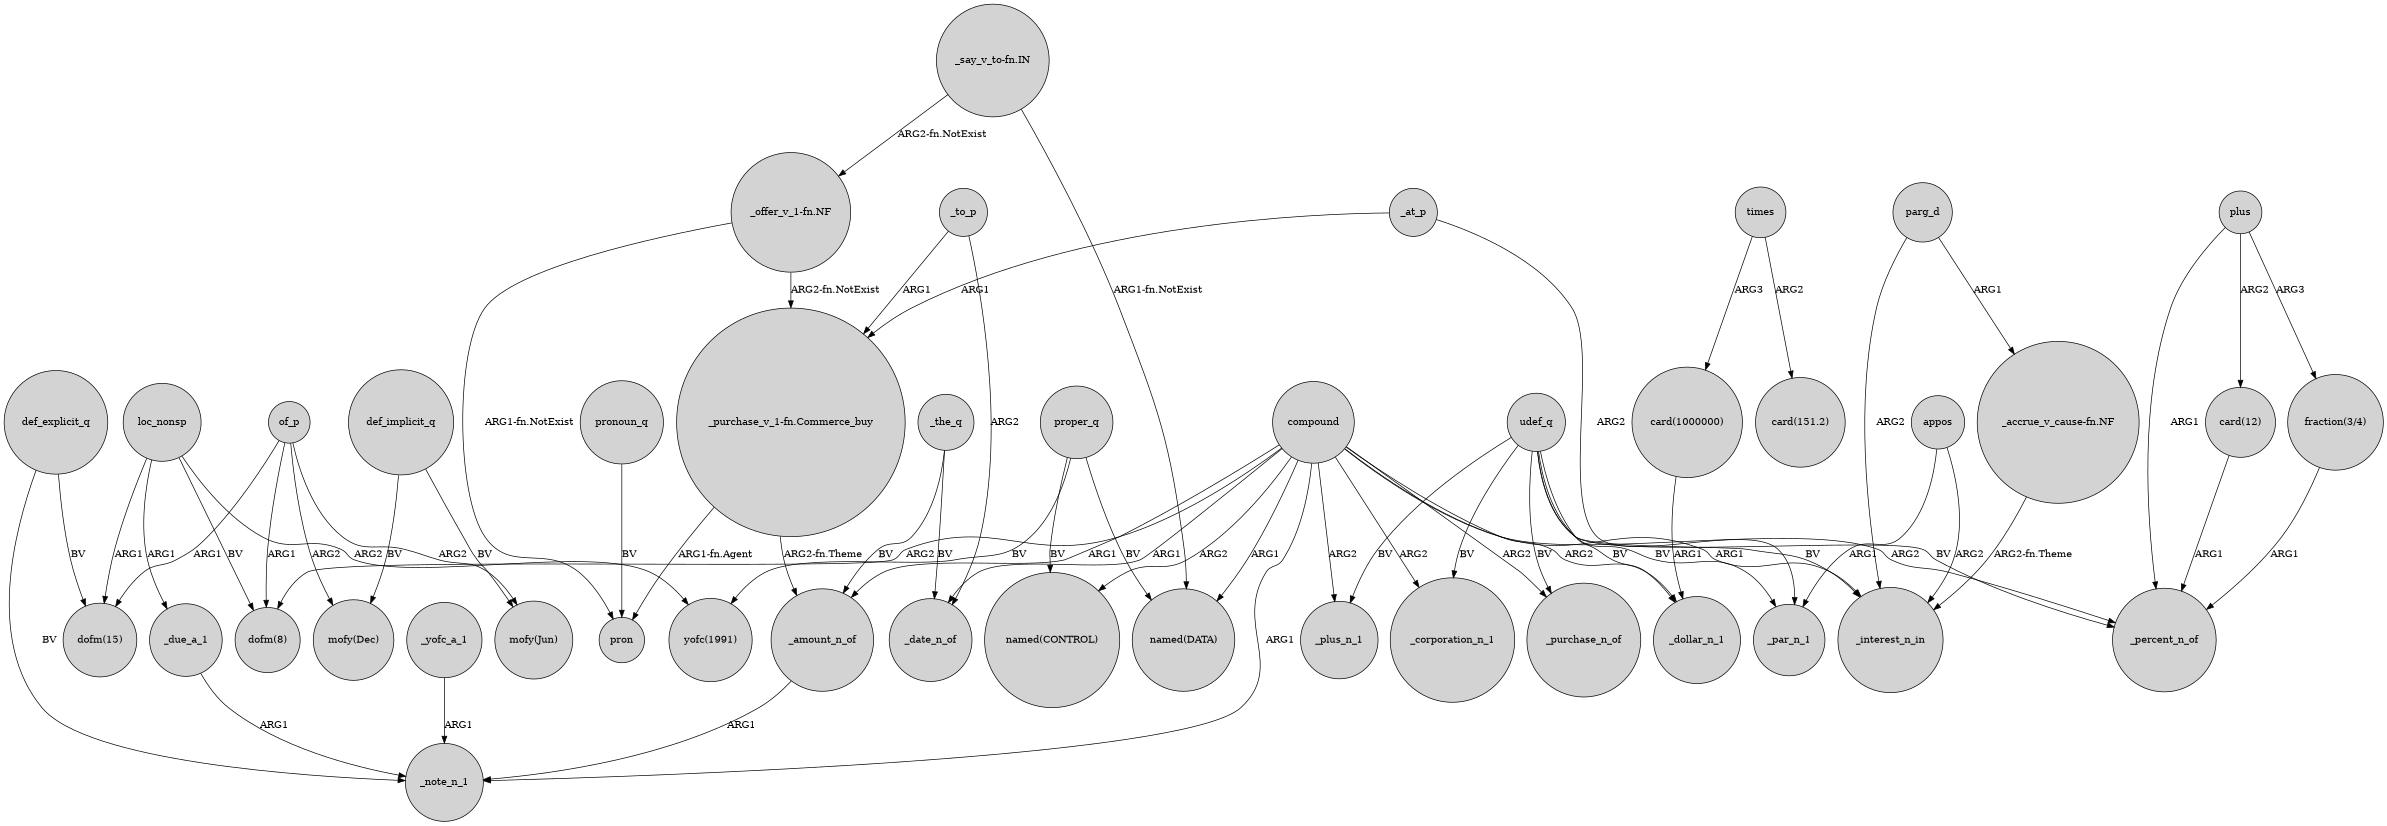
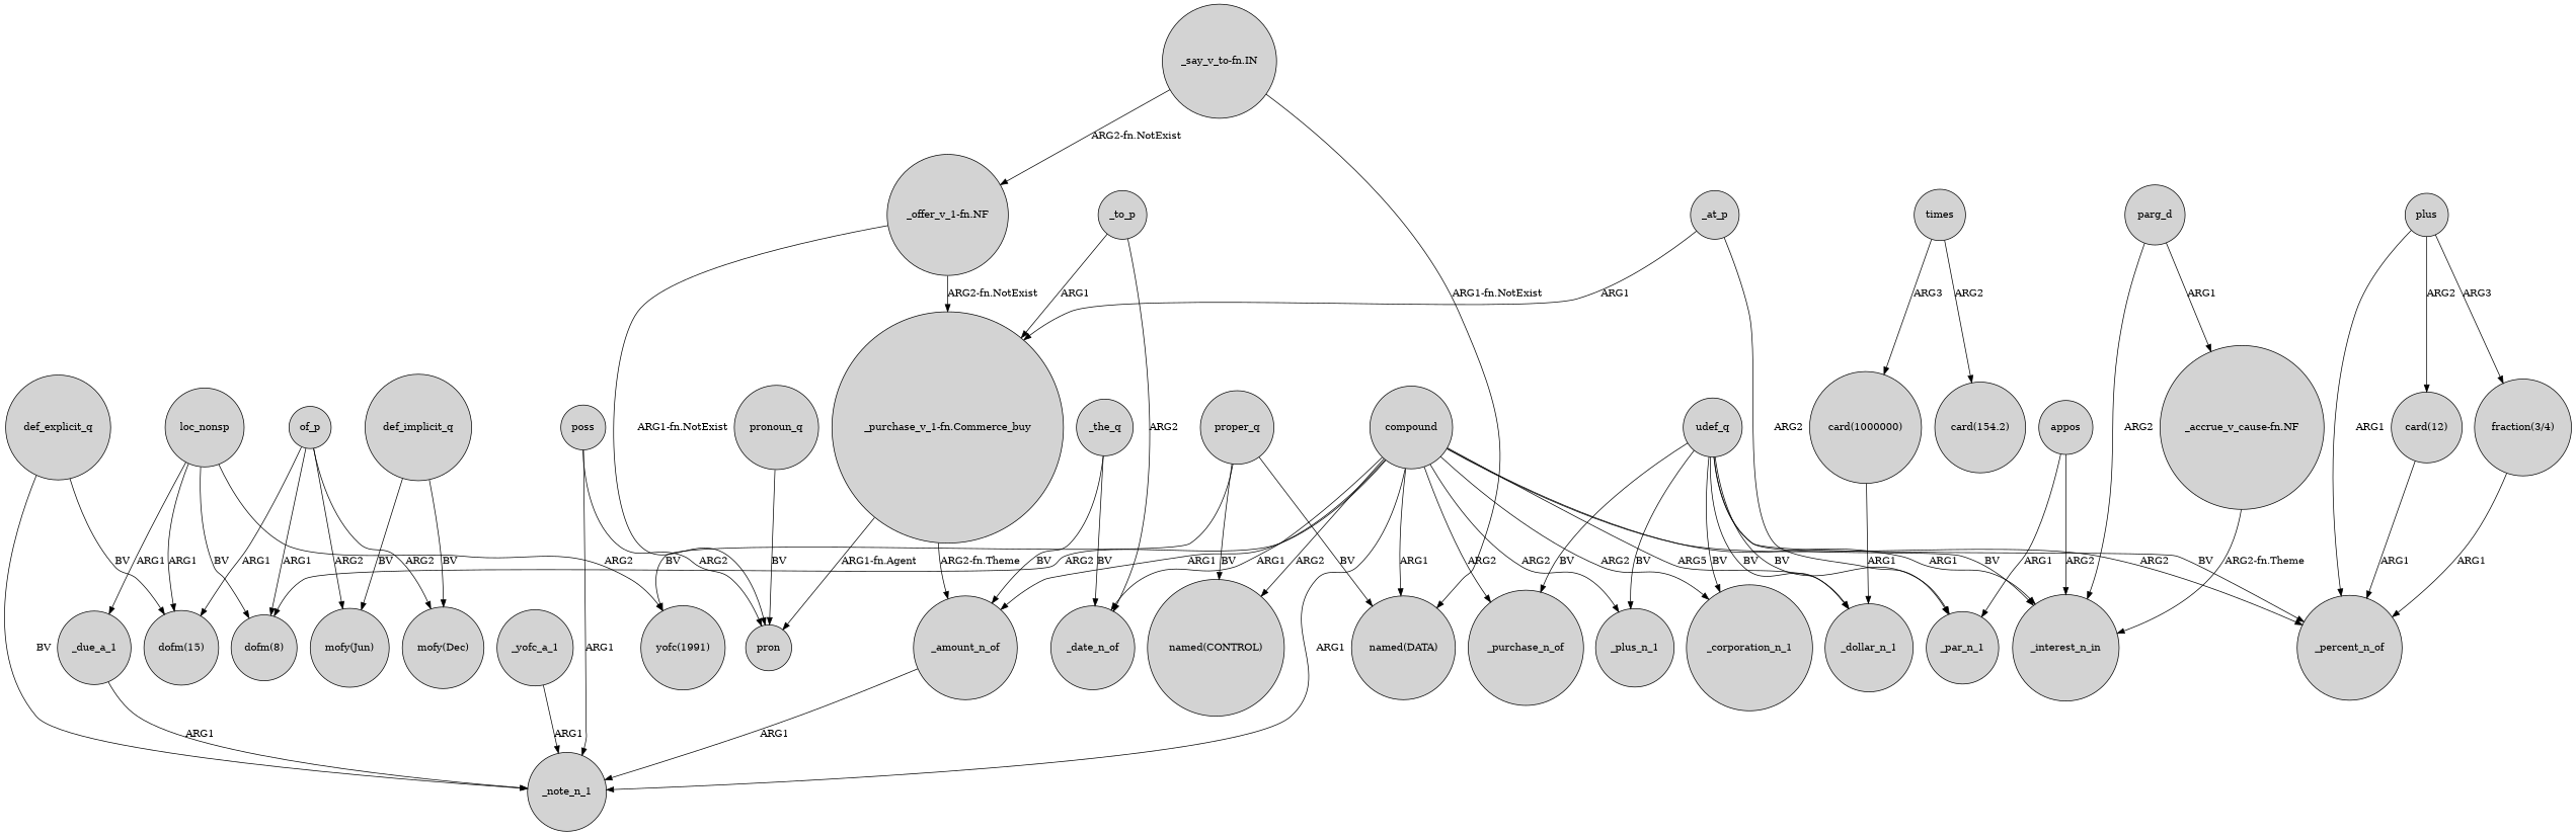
  digraph {
    node [shape=circle style=filled]
    loc_nonsp
    "dofm(15)"
    "yofc(1991)"
    _due_a_1
    "dofm(8)"
    _note_n_1
    "card(1000000)"
    _dollar_n_1
    def_explicit_q
    udef_q
    _par_n_1
    _interest_n_in
    _plus_n_1
    _corporation_n_1
    _percent_n_of
    _purchase_n_of
    _to_p
    "_purchase_v_1-fn.Commerce_buy"
    _date_n_of
    pron
    _amount_n_of
    parg_d
    "_accrue_v_cause-fn.NF"
    times
-   "card(154.2)" [label="card(151.2)"]
+   "card(154.2)"
+   poss
    _the_q
    compound
    "named(DATA)"
    "named(CONTROL)"
    _at_p
    "_say_v_to-fn.IN"
    "_offer_v_1-fn.NF"
    def_implicit_q
    "mofy(Dec)"
    "mofy(Jun)"
    of_p
    n38 [label=_yofc_a_1]
    proper_q
    appos
    plus
    "card(12)"
    "fraction(3/4)"
    pronoun_q
    loc_nonsp -> "dofm(15)" [label=ARG1]
    loc_nonsp -> "yofc(1991)" [label=ARG2]
    loc_nonsp -> _due_a_1 [label=ARG1]
    loc_nonsp -> "dofm(8)" [label=BV]
    _due_a_1 -> _note_n_1 [label=ARG1]
    "card(1000000)" -> _dollar_n_1 [label=ARG1]
    def_explicit_q -> "dofm(15)" [label=BV]
    def_explicit_q -> _note_n_1 [label=BV]
    udef_q -> _dollar_n_1 [label=BV]
    udef_q -> _par_n_1 [label=BV]
    udef_q -> _interest_n_in [label=BV]
    udef_q -> _plus_n_1 [label=BV]
    udef_q -> _corporation_n_1 [label=BV]
    udef_q -> _percent_n_of [label=BV]
    udef_q -> _purchase_n_of [label=BV]
    _to_p -> "_purchase_v_1-fn.Commerce_buy" [label=ARG1]
    _to_p -> _date_n_of [label=ARG2]
    "_purchase_v_1-fn.Commerce_buy" -> pron [label="ARG1-fn.Agent"]
    "_purchase_v_1-fn.Commerce_buy" -> _amount_n_of [label="ARG2-fn.Theme"]
    _amount_n_of -> _note_n_1 [label=ARG1]
    parg_d -> _interest_n_in [label=ARG2]
    parg_d -> "_accrue_v_cause-fn.NF" [label=ARG1]
    "_accrue_v_cause-fn.NF" -> _interest_n_in [label="ARG2-fn.Theme"]
    times -> "card(1000000)" [label=ARG3]
    times -> "card(154.2)" [label=ARG2]
+   poss -> _note_n_1 [label=ARG1]
+   poss -> pron [label=ARG2]
    _the_q -> _date_n_of [label=BV]
    _the_q -> _amount_n_of [label=BV]
    compound -> "dofm(8)" [label=ARG2]
    compound -> _note_n_1 [label=ARG1]
-   compound -> _dollar_n_1 [label=ARG2]
+   compound -> _dollar_n_1 [label=ARG5]
    compound -> _interest_n_in [label=ARG1]
    compound -> _plus_n_1 [label=ARG2]
    compound -> _corporation_n_1 [label=ARG2]
    compound -> _percent_n_of [label=ARG2]
    compound -> _purchase_n_of [label=ARG2]
    compound -> _date_n_of [label=ARG1]
    compound -> _amount_n_of [label=ARG1]
    compound -> "named(DATA)" [label=ARG1]
    compound -> "named(CONTROL)" [label=ARG2]
    _at_p -> _par_n_1 [label=ARG2]
    _at_p -> "_purchase_v_1-fn.Commerce_buy" [label=ARG1]
    "_say_v_to-fn.IN" -> "named(DATA)" [label="ARG1-fn.NotExist"]
    "_say_v_to-fn.IN" -> "_offer_v_1-fn.NF" [label="ARG2-fn.NotExist"]
    "_offer_v_1-fn.NF" -> "_purchase_v_1-fn.Commerce_buy" [label="ARG2-fn.NotExist"]
    "_offer_v_1-fn.NF" -> pron [label="ARG1-fn.NotExist"]
    def_implicit_q -> "mofy(Dec)" [label=BV]
    def_implicit_q -> "mofy(Jun)" [label=BV]
    of_p -> "dofm(15)" [label=ARG1]
    of_p -> "dofm(8)" [label=ARG1]
    of_p -> "mofy(Dec)" [label=ARG2]
    of_p -> "mofy(Jun)" [label=ARG2]
    n38 -> _note_n_1 [label=ARG1]
    proper_q -> "yofc(1991)" [label=BV]
    proper_q -> "named(DATA)" [label=BV]
    proper_q -> "named(CONTROL)" [label=BV]
    appos -> _par_n_1 [label=ARG1]
    appos -> _interest_n_in [label=ARG2]
    plus -> _percent_n_of [label=ARG1]
    plus -> "card(12)" [label=ARG2]
    plus -> "fraction(3/4)" [label=ARG3]
    "card(12)" -> _percent_n_of [label=ARG1]
    "fraction(3/4)" -> _percent_n_of [label=ARG1]
    pronoun_q -> pron [label=BV]
  }
